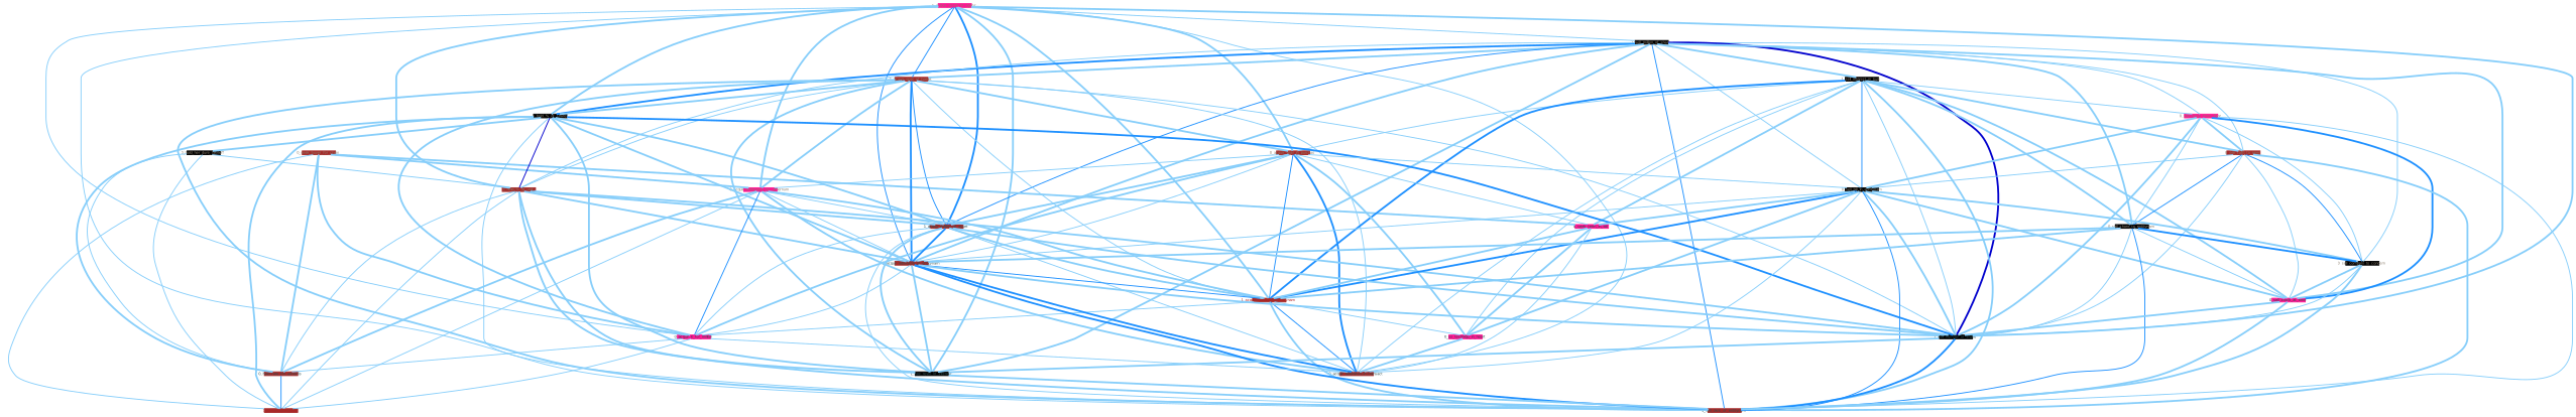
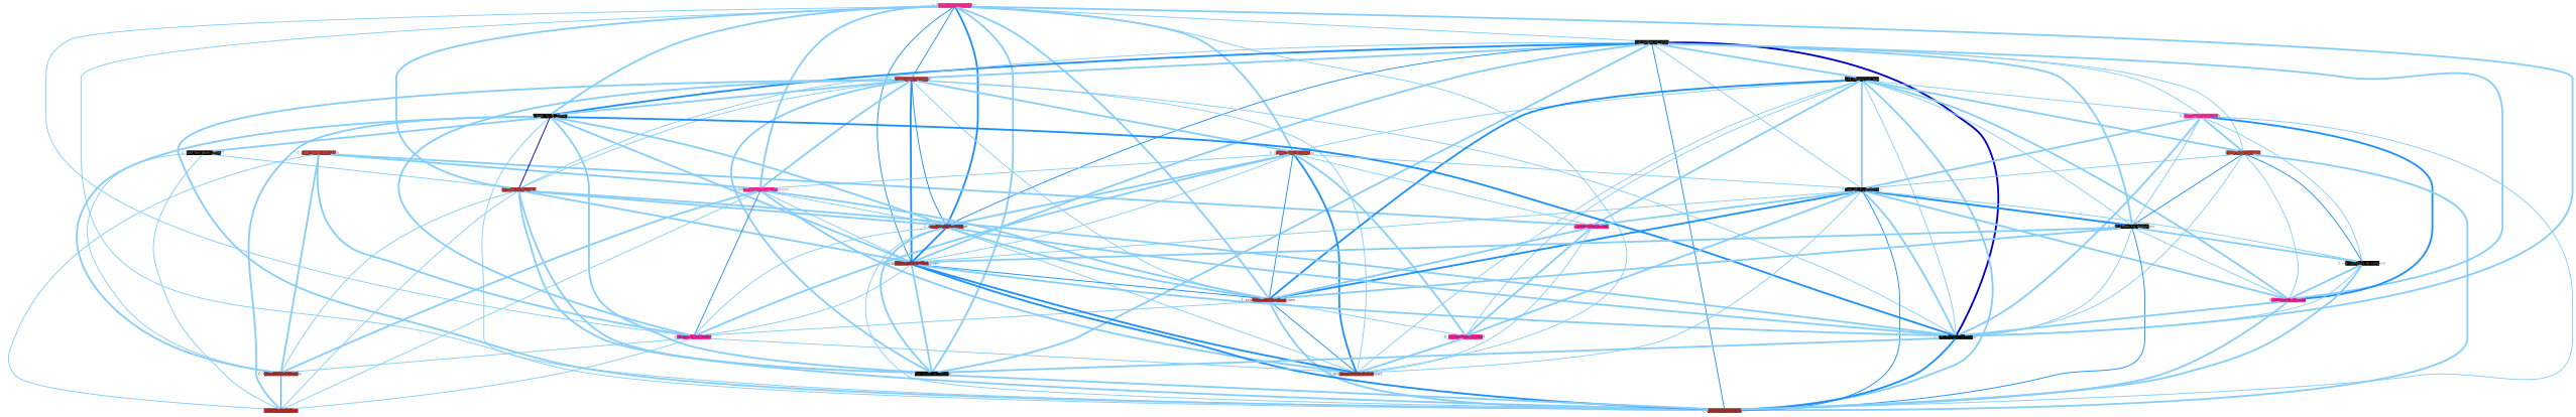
  graph {
    fontname="DejaVu Sans"
    node [color=brown fixedsize=true fontcolor="#8b7d6b" fontname="DejaVu Sans" fontsize=4 shape=polygon style=filled]
    edge [color="#87cefa" fontname="DejaVu Sans" style=bold w=1]
    "1_acquir_asset_of_agenc " [color=deeppink height=.06 width=.5]
    "1_sell_million_of_share " [color=black height=.06 width=.5]
    "0_seek_buyer_for_chain " [height=.06 width=.5]
    "1_acquir_oper_of_hospit " [height=.06 width=.5]
    "1_sell_interest_in_build " [color=black height=.06 width=.5]
    "1_hold_%_of_share " [color=black height=.06 width=.5]
    "0_hold_her_dure_takeoff " [color=black height=.06 width=.5]
    "0_acquir_year_in_purchas " [height=.06 width=.5]
    "1_hold_%_of_unit " [height=.06 width=.5]
    "0_sell_stock_from_floor " [color=deeppink height=.06 width=.5]
    "0_sell_cattl_to_oper " [height=.06 width=.5]
    "0_acquir_entitynam_for_othernum " [color=deeppink height=.06 width=.5]
    n13 [color=black height=.06 label="0_sell_bill_in_entitynam" width=.5]
    "0_sell_share_to_entitynam " [color=black height=.06 width=.5]
    "0_sell_compani_to_concern " [color=black height=.06 width=.5]
    "1_acquir_interest_in_entitynam " [fontcolor="#b22222" height=.06 width=.5]
    "1_hold_bill_for_year " [fontcolor="#b22222" height=.06 width=.5]
    "1_acquir_million_of_asset " [fontcolor="#2f4f4f" height=.06 width=.5]
    "1_acquir_laboratori_of_entitynam " [fontcolor="#2f4f4f" height=.06 width=.5]
    "0_acquir_it_for_million " [color=deeppink fontcolor="#2f4f4f" height=.06 width=.5]
    "0_acquir_laboratori_in_transact " [fontcolor="#2f4f4f" height=.06 width=.5]
    "1_sell_number_of_share " [color=black fontcolor="#2f4f4f" height=.06 width=.5]
    "1_see_reviv_of_interest " [color=black fontcolor="#2f4f4f" height=.06 width=.5]
    "1_sell_divis_of_entitynam " [fontcolor="#2f4f4f" height=.06 width=.5]
    "0_sell_stock_at_time " [color=deeppink fontcolor="#2f4f4f" height=.06 width=.5]
    "0_seek_term_in_bid " [color=deeppink fontcolor="#2f4f4f" height=.06 width=.5]
    "0_hold_rate_for_advertis " [fontcolor="#2f4f4f" height=.06 width=.5]
    "0_us_techniqu_in_heart " [color=deeppink fontcolor="#2f4f4f" height=.06 width=.5]
    subgraph sub_1 {
      "1_acquir_asset_of_agenc "
      "1_sell_million_of_share "
      "0_seek_buyer_for_chain "
      "1_acquir_oper_of_hospit "
      "1_sell_interest_in_build "
      "1_hold_%_of_share "
      "0_hold_her_dure_takeoff "
      "0_acquir_year_in_purchas "
      "1_hold_%_of_unit "
      "0_sell_stock_from_floor "
      "0_sell_cattl_to_oper "
      "0_acquir_entitynam_for_othernum "
      n13
      "0_sell_share_to_entitynam "
      "0_sell_compani_to_concern "
    }
    subgraph sub_2 {
      "1_acquir_interest_in_entitynam "
      "1_hold_bill_for_year "
    }
    "1_acquir_asset_of_agenc " -- "1_sell_million_of_share " [style=solid]
    "1_acquir_asset_of_agenc " -- "1_acquir_oper_of_hospit " [color="#1e90ff" style=solid w=2]
    "1_acquir_asset_of_agenc " -- "1_hold_%_of_share "
    "1_acquir_asset_of_agenc " -- "0_acquir_year_in_purchas "
    "1_acquir_asset_of_agenc " -- "1_hold_%_of_unit "
    "1_acquir_asset_of_agenc " -- "0_acquir_entitynam_for_othernum "
    "1_acquir_asset_of_agenc " -- "1_acquir_interest_in_entitynam "
    "1_acquir_asset_of_agenc " -- "1_acquir_million_of_asset " [color="#1e90ff" w=2]
    "1_acquir_asset_of_agenc " -- "1_acquir_laboratori_of_entitynam " [color="#1e90ff" style=solid w=2]
    "1_acquir_asset_of_agenc " -- "0_acquir_it_for_million " [style=solid]
    "1_acquir_asset_of_agenc " -- "0_acquir_laboratori_in_transact " [style=solid]
    "1_acquir_asset_of_agenc " -- "1_sell_number_of_share "
    "1_acquir_asset_of_agenc " -- "1_see_reviv_of_interest "
    "1_acquir_asset_of_agenc " -- "1_sell_divis_of_entitynam " [style=solid]
    "1_sell_million_of_share " -- "1_acquir_oper_of_hospit "
    "1_sell_million_of_share " -- "1_sell_interest_in_build "
    "1_sell_million_of_share " -- "1_hold_%_of_share " [color="#1e90ff" w=2]
    "1_sell_million_of_share " -- "1_hold_%_of_unit " [style=solid]
    "1_sell_million_of_share " -- "0_sell_stock_from_floor " [style=solid]
    "1_sell_million_of_share " -- "0_sell_cattl_to_oper " [style=solid]
    "1_sell_million_of_share " -- n13 [style=solid]
    "1_sell_million_of_share " -- "0_sell_share_to_entitynam "
-   "1_sell_million_of_share " -- "0_sell_compani_to_concern " [style=solid]
    "1_sell_million_of_share " -- "1_acquir_million_of_asset " [color="#1e90ff" style=solid w=2]
    "1_sell_million_of_share " -- "1_acquir_laboratori_of_entitynam "
    "1_sell_million_of_share " -- "1_sell_number_of_share " [color="#0000cd" w=3]
    "1_sell_million_of_share " -- "1_see_reviv_of_interest "
    "1_sell_million_of_share " -- "1_sell_divis_of_entitynam " [color="#1e90ff" style=solid w=2]
    "1_sell_million_of_share " -- "0_sell_stock_at_time "
    "0_seek_buyer_for_chain " -- "0_acquir_entitynam_for_othernum "
    "0_seek_buyer_for_chain " -- "1_hold_bill_for_year " [style=solid]
    "0_seek_buyer_for_chain " -- "0_acquir_it_for_million "
    "0_seek_buyer_for_chain " -- "0_seek_term_in_bid "
    "0_seek_buyer_for_chain " -- "0_hold_rate_for_advertis "
    "1_acquir_oper_of_hospit " -- "1_hold_%_of_share "
    "1_acquir_oper_of_hospit " -- "0_acquir_year_in_purchas "
    "1_acquir_oper_of_hospit " -- "1_hold_%_of_unit " [style=solid]
    "1_acquir_oper_of_hospit " -- "0_acquir_entitynam_for_othernum "
    "1_acquir_oper_of_hospit " -- "1_acquir_interest_in_entitynam " [style=solid]
    "1_acquir_oper_of_hospit " -- "1_acquir_million_of_asset " [color="#1e90ff" style=solid w=2]
    "1_acquir_oper_of_hospit " -- "1_acquir_laboratori_of_entitynam " [color="#1e90ff" w=2]
    "1_acquir_oper_of_hospit " -- "0_acquir_it_for_million "
    "1_acquir_oper_of_hospit " -- "0_acquir_laboratori_in_transact " [style=solid]
    "1_acquir_oper_of_hospit " -- "1_sell_number_of_share " [style=solid]
    "1_acquir_oper_of_hospit " -- "1_see_reviv_of_interest "
    "1_acquir_oper_of_hospit " -- "1_sell_divis_of_entitynam "
    "1_sell_interest_in_build " -- "0_acquir_year_in_purchas " [style=solid]
    "1_sell_interest_in_build " -- "0_sell_stock_from_floor " [style=solid]
    "1_sell_interest_in_build " -- "0_sell_cattl_to_oper "
    "1_sell_interest_in_build " -- n13 [color="#1e90ff" style=solid w=2]
-   "1_sell_interest_in_build " -- "0_sell_share_to_entitynam "
+   "1_sell_interest_in_build " -- "0_sell_share_to_entitynam " [style=solid]
    "1_sell_interest_in_build " -- "1_acquir_interest_in_entitynam " [color="#1e90ff" w=2]
    "1_sell_interest_in_build " -- "0_acquir_laboratori_in_transact " [style=solid]
    "1_sell_interest_in_build " -- "1_sell_number_of_share " [style=solid]
    "1_sell_interest_in_build " -- "1_sell_divis_of_entitynam "
    "1_sell_interest_in_build " -- "0_sell_stock_at_time "
    "1_sell_interest_in_build " -- "0_seek_term_in_bid "
    "1_sell_interest_in_build " -- "0_us_techniqu_in_heart " [style=solid]
    "1_hold_%_of_share " -- "0_hold_her_dure_takeoff "
    "1_hold_%_of_share " -- "1_hold_%_of_unit " [color="#0000cd" style=solid w=3]
    "1_hold_%_of_share " -- "1_hold_bill_for_year "
    "1_hold_%_of_share " -- "1_acquir_million_of_asset "
    "1_hold_%_of_share " -- "1_acquir_laboratori_of_entitynam "
    "1_hold_%_of_share " -- "1_sell_number_of_share " [color="#1e90ff" w=2]
    "1_hold_%_of_share " -- "1_see_reviv_of_interest "
    "1_hold_%_of_share " -- "1_sell_divis_of_entitynam " [style=solid]
    "1_hold_%_of_share " -- "0_hold_rate_for_advertis "
    "0_hold_her_dure_takeoff " -- "1_hold_%_of_unit " [style=solid]
    "0_hold_her_dure_takeoff " -- "1_hold_bill_for_year " [style=solid]
    "0_hold_her_dure_takeoff " -- "0_hold_rate_for_advertis " [style=solid]
    "0_acquir_year_in_purchas " -- "0_acquir_entitynam_for_othernum " [style=solid]
    "0_acquir_year_in_purchas " -- n13 [style=solid]
    "0_acquir_year_in_purchas " -- "1_acquir_interest_in_entitynam " [color="#1e90ff" style=solid w=2]
    "0_acquir_year_in_purchas " -- "1_acquir_million_of_asset "
    "0_acquir_year_in_purchas " -- "1_acquir_laboratori_of_entitynam " [style=solid]
    "0_acquir_year_in_purchas " -- "0_acquir_it_for_million "
    "0_acquir_year_in_purchas " -- "0_acquir_laboratori_in_transact " [color="#1e90ff" w=2]
    "0_acquir_year_in_purchas " -- "0_seek_term_in_bid " [style=solid]
    "0_acquir_year_in_purchas " -- "0_us_techniqu_in_heart "
    "1_hold_%_of_unit " -- "1_hold_bill_for_year " [style=solid]
    "1_hold_%_of_unit " -- "1_acquir_million_of_asset "
    "1_hold_%_of_unit " -- "1_acquir_laboratori_of_entitynam "
    "1_hold_%_of_unit " -- "1_sell_number_of_share "
    "1_hold_%_of_unit " -- "1_see_reviv_of_interest "
    "1_hold_%_of_unit " -- "1_sell_divis_of_entitynam "
    "1_hold_%_of_unit " -- "0_hold_rate_for_advertis " [style=solid]
    "0_sell_stock_from_floor " -- "0_sell_cattl_to_oper "
    "0_sell_stock_from_floor " -- n13
    "0_sell_stock_from_floor " -- "0_sell_share_to_entitynam " [style=solid]
    "0_sell_stock_from_floor " -- "0_sell_compani_to_concern " [style=solid]
    "0_sell_stock_from_floor " -- "1_sell_number_of_share "
    "0_sell_stock_from_floor " -- "1_sell_divis_of_entitynam " [style=solid]
    "0_sell_stock_from_floor " -- "0_sell_stock_at_time " [color="#1e90ff" w=2]
    "0_sell_cattl_to_oper " -- n13 [style=solid]
    "0_sell_cattl_to_oper " -- "0_sell_share_to_entitynam " [color="#1e90ff" style=solid w=2]
    "0_sell_cattl_to_oper " -- "0_sell_compani_to_concern " [color="#1e90ff" style=solid w=2]
    "0_sell_cattl_to_oper " -- "1_sell_number_of_share " [style=solid]
    "0_sell_cattl_to_oper " -- "1_sell_divis_of_entitynam "
    "0_sell_cattl_to_oper " -- "0_sell_stock_at_time " [style=solid]
    "0_acquir_entitynam_for_othernum " -- "1_acquir_interest_in_entitynam "
    "0_acquir_entitynam_for_othernum " -- "1_hold_bill_for_year " [style=solid]
    "0_acquir_entitynam_for_othernum " -- "1_acquir_million_of_asset " [style=solid]
    "0_acquir_entitynam_for_othernum " -- "1_acquir_laboratori_of_entitynam " [style=solid]
    "0_acquir_entitynam_for_othernum " -- "0_acquir_it_for_million " [color="#1e90ff" style=solid w=2]
    "0_acquir_entitynam_for_othernum " -- "0_acquir_laboratori_in_transact "
    "0_acquir_entitynam_for_othernum " -- "0_hold_rate_for_advertis "
-   n13 -- "0_sell_compani_to_concern "
+   n13 -- "0_sell_share_to_entitynam " [color="#1e90ff" w=2]
+   n13 -- "0_sell_compani_to_concern " [style=solid]
    n13 -- "1_acquir_interest_in_entitynam " [color="#1e90ff" w=2]
    n13 -- "1_acquir_laboratori_of_entitynam " [style=solid]
    n13 -- "0_acquir_laboratori_in_transact " [style=solid]
    n13 -- "1_sell_number_of_share "
    n13 -- "1_sell_divis_of_entitynam " [color="#1e90ff" style=solid w=2]
    n13 -- "0_sell_stock_at_time "
    n13 -- "0_seek_term_in_bid "
    n13 -- "0_us_techniqu_in_heart "
-   "0_sell_share_to_entitynam " -- "0_sell_compani_to_concern " [color="#1e90ff" w=2]
+   "0_sell_share_to_entitynam " -- "0_sell_compani_to_concern " [w=2]
    "0_sell_share_to_entitynam " -- "1_acquir_interest_in_entitynam "
    "0_sell_share_to_entitynam " -- "1_acquir_laboratori_of_entitynam "
    "0_sell_share_to_entitynam " -- "1_sell_number_of_share " [style=solid]
    "0_sell_share_to_entitynam " -- "1_sell_divis_of_entitynam " [color="#1e90ff" style=solid w=2]
    "0_sell_share_to_entitynam " -- "0_sell_stock_at_time " [style=solid]
    "0_sell_compani_to_concern " -- "1_sell_number_of_share " [style=solid]
    "0_sell_compani_to_concern " -- "1_sell_divis_of_entitynam "
    "0_sell_compani_to_concern " -- "0_sell_stock_at_time "
    "1_acquir_interest_in_entitynam " -- "0_acquir_it_for_million " [style=solid]
    "1_acquir_interest_in_entitynam " -- "0_acquir_laboratori_in_transact " [color="#1e90ff" style=solid w=2]
    "1_acquir_interest_in_entitynam " -- "1_sell_divis_of_entitynam "
    "1_acquir_interest_in_entitynam " -- "0_us_techniqu_in_heart " [style=solid]
    "1_acquir_million_of_asset " -- "1_acquir_interest_in_entitynam "
    "1_acquir_million_of_asset " -- "1_acquir_laboratori_of_entitynam " [color="#1e90ff" w=2]
    "1_acquir_million_of_asset " -- "0_acquir_it_for_million " [style=solid]
    "1_acquir_million_of_asset " -- "0_acquir_laboratori_in_transact " [style=solid]
    "1_acquir_million_of_asset " -- "1_sell_number_of_share "
    "1_acquir_million_of_asset " -- "1_see_reviv_of_interest "
    "1_acquir_million_of_asset " -- "1_sell_divis_of_entitynam " [style=solid]
    "1_acquir_laboratori_of_entitynam " -- "1_acquir_interest_in_entitynam " [color="#1e90ff" style=solid w=2]
    "1_acquir_laboratori_of_entitynam " -- "0_acquir_it_for_million " [style=solid]
    "1_acquir_laboratori_of_entitynam " -- "0_acquir_laboratori_in_transact " [color="#1e90ff" w=2]
    "1_acquir_laboratori_of_entitynam " -- "1_sell_number_of_share "
    "1_acquir_laboratori_of_entitynam " -- "1_see_reviv_of_interest "
    "1_acquir_laboratori_of_entitynam " -- "1_sell_divis_of_entitynam " [color="#1e90ff" w=2]
    "0_acquir_it_for_million " -- "1_hold_bill_for_year " [style=solid]
    "0_acquir_it_for_million " -- "0_acquir_laboratori_in_transact " [style=solid]
    "0_acquir_it_for_million " -- "0_hold_rate_for_advertis " [style=solid]
    "1_sell_number_of_share " -- "1_see_reviv_of_interest "
    "1_sell_number_of_share " -- "1_sell_divis_of_entitynam " [color="#1e90ff" w=2]
    "1_see_reviv_of_interest " -- "1_sell_divis_of_entitynam "
    "0_sell_stock_at_time " -- "1_sell_number_of_share "
    "0_sell_stock_at_time " -- "1_sell_divis_of_entitynam "
    "0_seek_term_in_bid " -- "1_acquir_interest_in_entitynam "
    "0_seek_term_in_bid " -- "0_acquir_laboratori_in_transact " [style=solid]
    "0_seek_term_in_bid " -- "0_us_techniqu_in_heart "
    "0_hold_rate_for_advertis " -- "1_hold_bill_for_year " [color="#1e90ff" style=solid w=2]
    "0_us_techniqu_in_heart " -- "0_acquir_laboratori_in_transact "
  }
